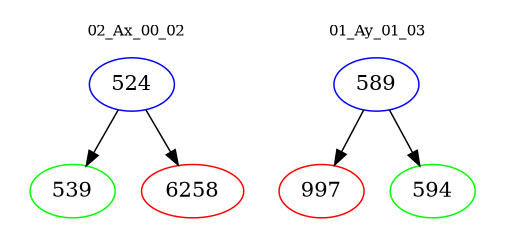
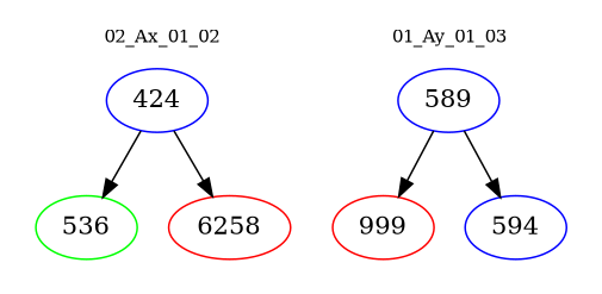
  digraph {
    node [color=blue]
    edge [color=black]
-   n1 [label=524]
-   n2 [color=green label=539]
+   n1 [label=424]
+   n2 [color=green label=536]
    n3 [color=red label=6258]
    n4 [label=589]
-   n5 [color=red label=997]
-   n6 [color=green label=594]
+   n5 [color=red label=999]
+   n6 [label=594]
    subgraph cluster_1 {
      color=white
      fontsize=10
-     label="02_Ax_00_02"
+     label="02_Ax_01_02"
      n1
      n2
      n3
    }
    subgraph cluster_2 {
      color=white
      fontsize=10
      label="01_Ay_01_03"
      n4
      n5
      n6
    }
    n1 -> n2
    n1 -> n3
    n4 -> n5
    n4 -> n6
  }
